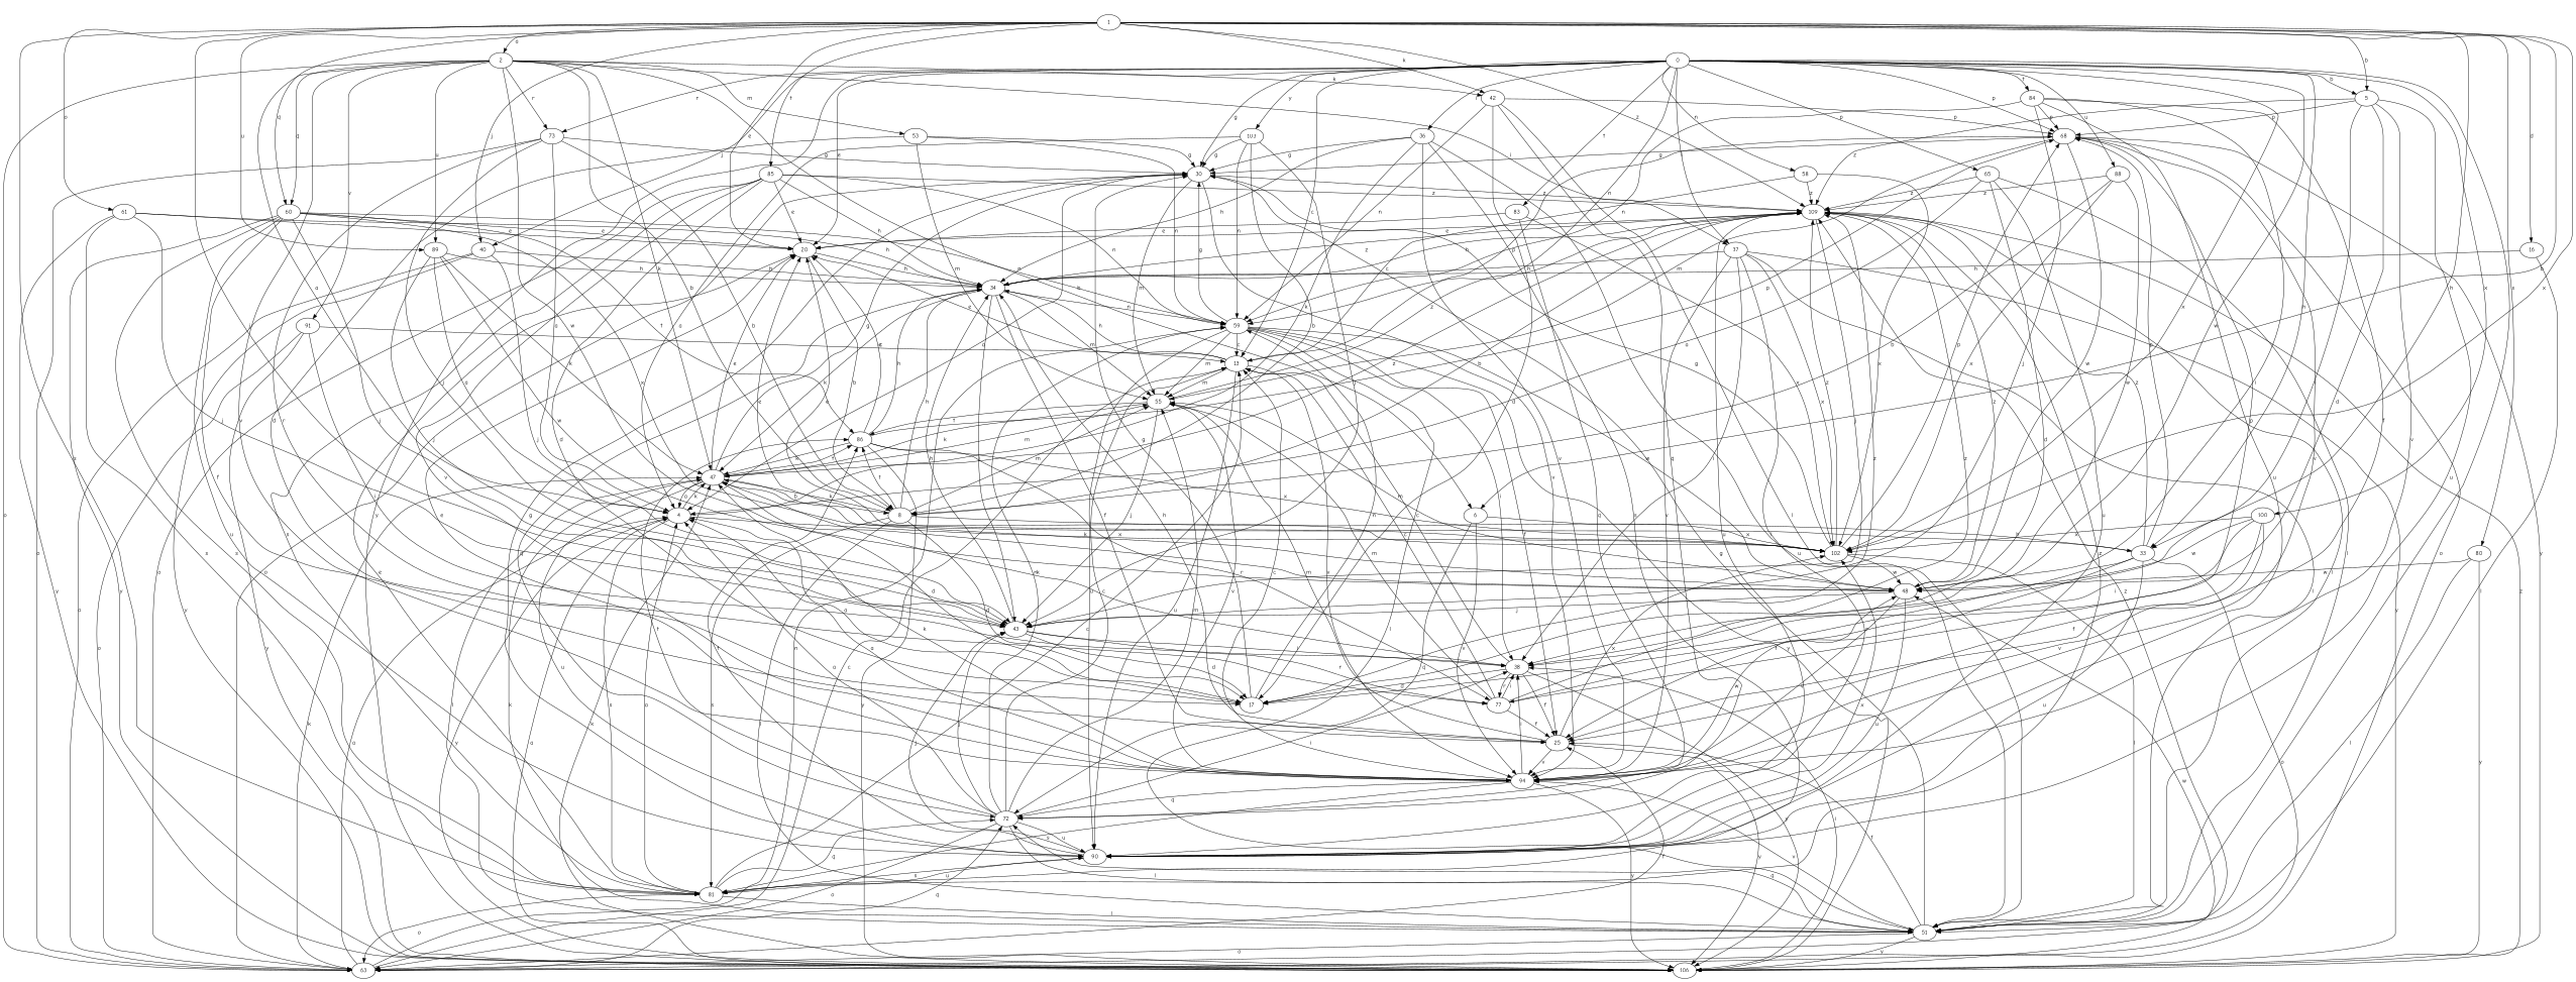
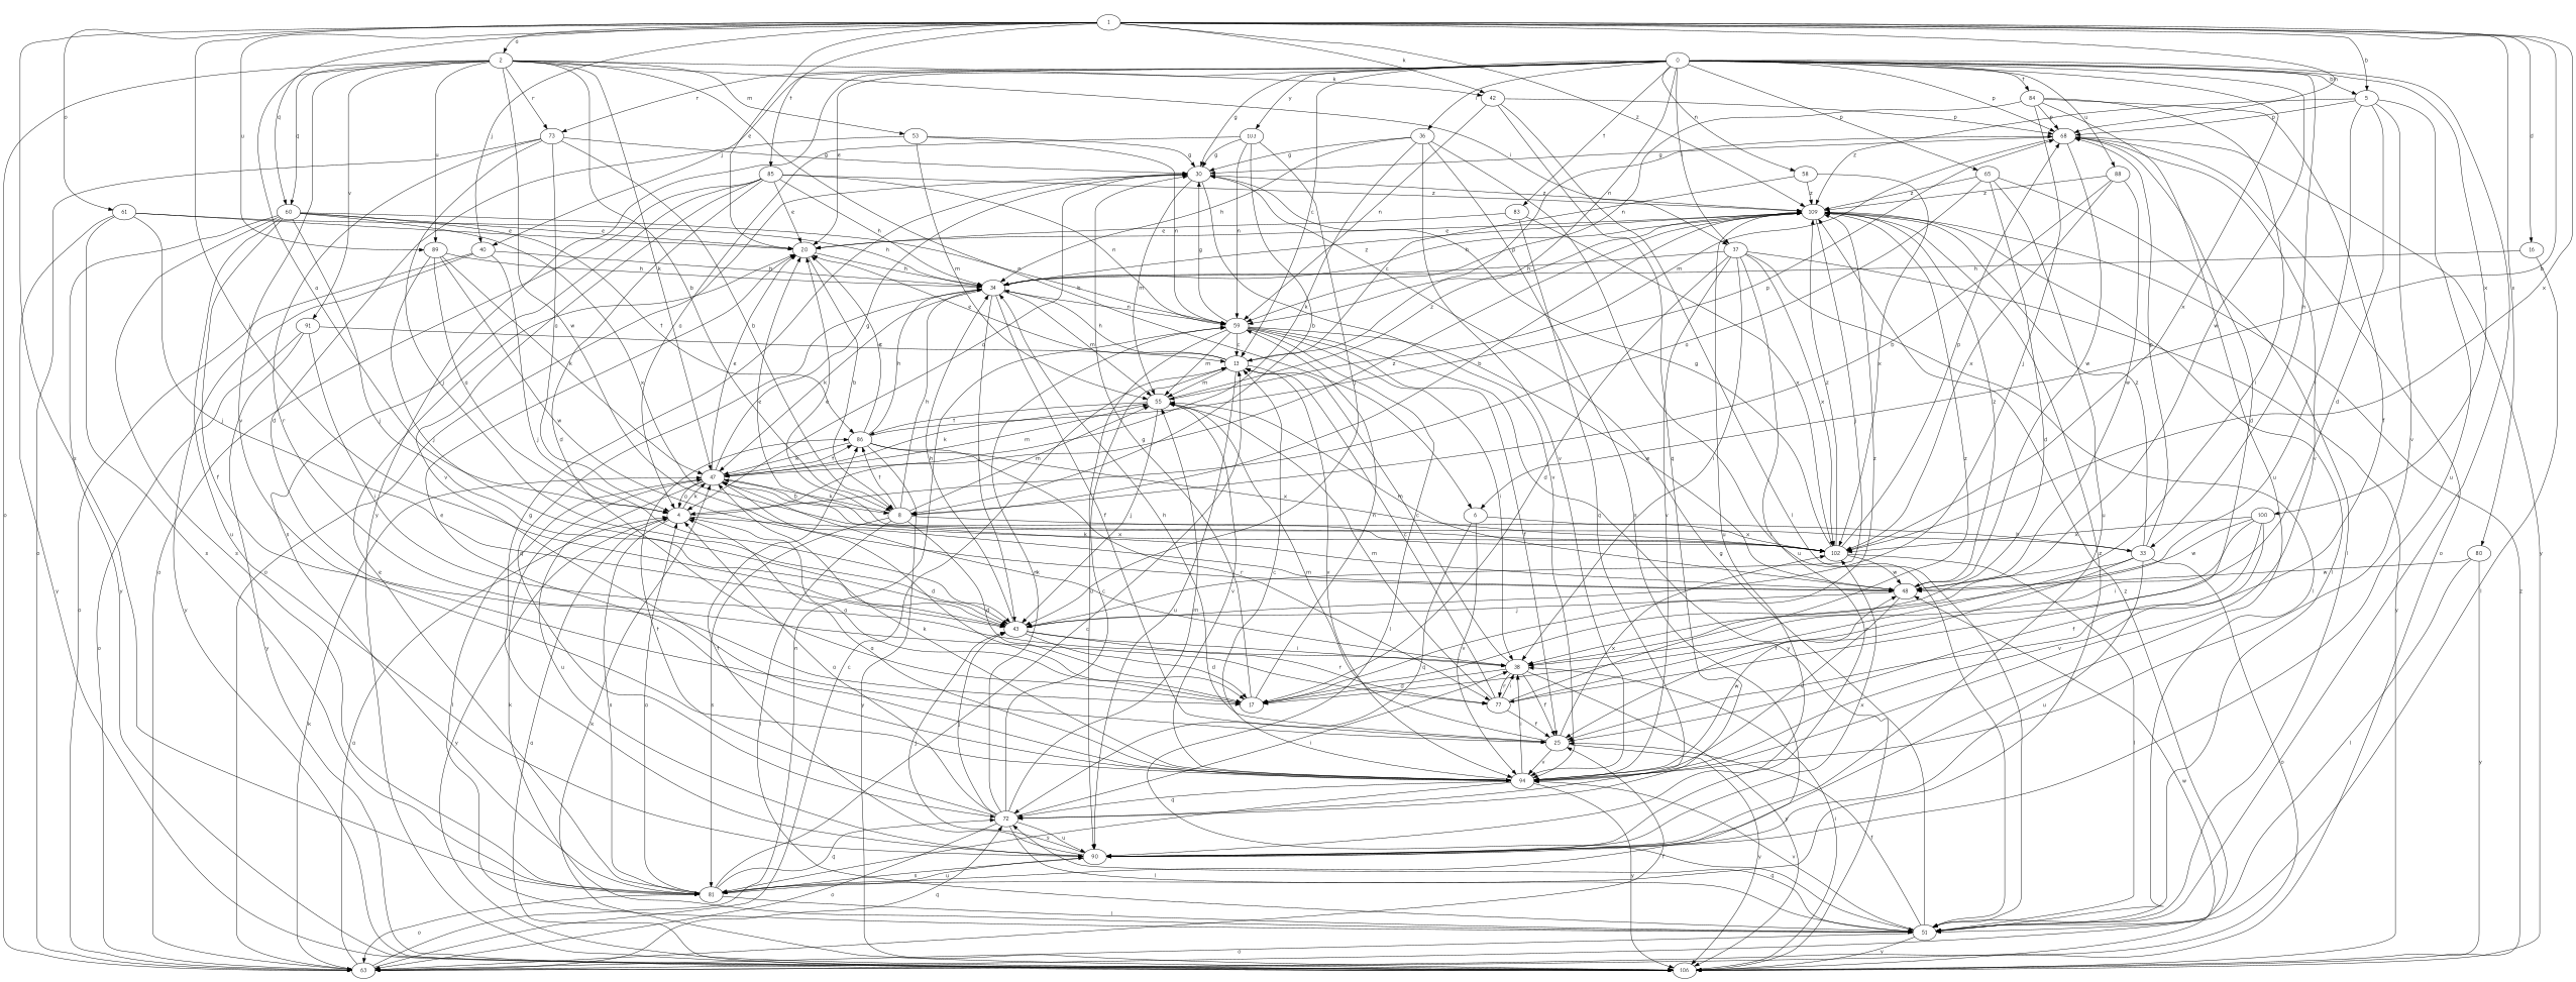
  strict digraph {
    fontname="Comic Neue"
    node [fontname="Comic Neue"]
    edge [fontname="Comic Neue"]
    0
    5
    13
    20
    30
    33
    36
    37
    40
    51
    58
    59
    65
    68
    73
    83
    84
    88
    n19 [label=48]
    100
    102
    103
    106
    109
    94
    17
    38
    90
    34
    55
    8
    25
    4
    63
    77
    81
    47
    43
    72
    1
    2
    6
    16
    n44 [label=42]
    61
    n46 [label=60]
    80
    85
    89
    53
    91
    86
    0 -> 5 [label=b]
    0 -> 13 [label=c]
    0 -> 20 [label=e]
    0 -> 30 [label=g]
    0 -> 33 [label=h]
    0 -> 36 [label=i]
    0 -> 37 [label=i]
    0 -> 40 [label=j]
    0 -> 51 [label=l]
    0 -> 58 [label=n]
    0 -> 59 [label=n]
    0 -> 65 [label=p]
    0 -> 68 [label=p]
    0 -> 73 [label=r]
    0 -> 83 [label=t]
    0 -> 84 [label=t]
    0 -> 88 [label=u]
    0 -> n19 [label=w]
    0 -> 100 [label=x]
    0 -> 102 [label=x]
    0 -> 103 [label=y]
    0 -> 106 [label=y]
    5 -> 68 [label=p]
    5 -> 109 [label=z]
    5 -> 94 [label=v]
    5 -> 17 [label=d]
    5 -> 38 [label=i]
    5 -> 90 [label=u]
    13 -> 20 [label=e]
    13 -> 68 [label=p]
    13 -> 94 [label=v]
    13 -> 90 [label=u]
    13 -> 34 [label=h]
    13 -> 55 [label=m]
    20 -> 34 [label=h]
    20 -> 8 [label=b]
    30 -> 109 [label=z]
    30 -> 94 [label=v]
    30 -> 55 [label=m]
    30 -> 4 [label=a]
    30 -> 63 [label=o]
    33 -> 20 [label=e]
    33 -> 68 [label=p]
    33 -> 109 [label=z]
    33 -> 90 [label=u]
    33 -> 25 [label=f]
    33 -> 63 [label=o]
    33 -> 77 [label=r]
    36 -> 30 [label=g]
    36 -> 51 [label=l]
    36 -> 94 [label=v]
    36 -> 34 [label=h]
    36 -> 81 [label=s]
    36 -> 47 [label=k]
    37 -> 51 [label=l]
    37 -> 102 [label=x]
    37 -> 106 [label=y]
    37 -> 94 [label=v]
    37 -> 38 [label=i]
    37 -> 90 [label=u]
    37 -> 34 [label=h]
    40 -> 106 [label=y]
    40 -> 34 [label=h]
    40 -> 63 [label=o]
    40 -> 43 [label=j]
    51 -> 30 [label=g]
    51 -> 106 [label=y]
    51 -> 94 [label=v]
    51 -> 25 [label=f]
    51 -> 63 [label=o]
    51 -> 47 [label=k]
    51 -> 72 [label=q]
    58 -> 13 [label=c]
    58 -> 102 [label=x]
    58 -> 109 [label=z]
    59 -> 13 [label=c]
    59 -> 30 [label=g]
    59 -> 51 [label=l]
    59 -> n19 [label=w]
    59 -> 106 [label=y]
    59 -> 38 [label=i]
    59 -> 90 [label=u]
    59 -> 55 [label=m]
    59 -> 25 [label=f]
    65 -> 51 [label=l]
    65 -> 109 [label=z]
    65 -> 17 [label=d]
    65 -> 90 [label=u]
    65 -> 4 [label=a]
    68 -> 30 [label=g]
    68 -> n19 [label=w]
    68 -> 106 [label=y]
    68 -> 94 [label=v]
    68 -> 55 [label=m]
    68 -> 63 [label=o]
    73 -> 30 [label=g]
    73 -> 8 [label=b]
    73 -> 4 [label=a]
    73 -> 63 [label=o]
    73 -> 77 [label=r]
    73 -> 43 [label=j]
    83 -> 20 [label=e]
    83 -> 102 [label=x]
    83 -> 72 [label=q]
    84 -> 59 [label=n]
    84 -> 68 [label=p]
    84 -> 38 [label=i]
    84 -> 90 [label=u]
    84 -> 25 [label=f]
    84 -> 43 [label=j]
    88 -> n19 [label=w]
    88 -> 102 [label=x]
    88 -> 109 [label=z]
    88 -> 8 [label=b]
    n19 -> 109 [label=z]
    n19 -> 94 [label=v]
-   n19 -> 90 [label=u]
    n19 -> 55 [label=m]
    n19 -> 47 [label=k]
    n19 -> 43 [label=j]
    100 -> n19 [label=w]
    100 -> 102 [label=x]
    100 -> 94 [label=v]
    100 -> 38 [label=i]
    100 -> 25 [label=f]
    102 -> 20 [label=e]
    102 -> 30 [label=g]
    102 -> 51 [label=l]
    102 -> 68 [label=p]
    102 -> n19 [label=w]
    102 -> 109 [label=z]
    103 -> 30 [label=g]
    103 -> 59 [label=n]
    103 -> 8 [label=b]
    103 -> 4 [label=a]
    103 -> 43 [label=j]
    106 -> n19 [label=w]
    106 -> 109 [label=z]
    106 -> 38 [label=i]
    106 -> 4 [label=a]
    106 -> 47 [label=k]
    109 -> 20 [label=e]
    109 -> 51 [label=l]
    109 -> 90 [label=u]
    109 -> 34 [label=h]
    109 -> 8 [label=b]
    109 -> 43 [label=j]
    94 -> 13 [label=c]
    94 -> 20 [label=e]
    94 -> n19 [label=w]
    94 -> 106 [label=y]
    94 -> 38 [label=i]
    94 -> 4 [label=a]
    94 -> 81 [label=s]
    94 -> 47 [label=k]
    94 -> 72 [label=q]
    17 -> 30 [label=g]
    17 -> 59 [label=n]
    17 -> 109 [label=z]
    17 -> 4 [label=a]
    38 -> 13 [label=c]
    38 -> 106 [label=y]
    38 -> 17 [label=d]
    38 -> 25 [label=f]
    38 -> 77 [label=r]
    38 -> 47 [label=k]
    90 -> 30 [label=g]
    90 -> 102 [label=x]
    90 -> 81 [label=s]
    90 -> 43 [label=j]
    90 -> 86 [label=t]
    34 -> 59 [label=n]
    34 -> 109 [label=z]
    34 -> 55 [label=m]
    34 -> 25 [label=f]
    34 -> 47 [label=k]
    34 -> 43 [label=j]
    34 -> 72 [label=q]
    55 -> 109 [label=z]
    55 -> 94 [label=v]
    55 -> 47 [label=k]
    55 -> 43 [label=j]
    55 -> 86 [label=t]
    8 -> 33 [label=h]
    8 -> 51 [label=l]
    8 -> 17 [label=d]
    8 -> 34 [label=h]
    8 -> 55 [label=m]
    8 -> 81 [label=s]
    8 -> 47 [label=k]
    8 -> 86 [label=t]
    25 -> 102 [label=x]
    25 -> 106 [label=y]
    25 -> 94 [label=v]
    25 -> 34 [label=h]
    25 -> 55 [label=m]
    4 -> 102 [label=x]
    4 -> 106 [label=y]
    4 -> 109 [label=z]
    4 -> 81 [label=s]
    4 -> 47 [label=k]
    63 -> 13 [label=c]
    63 -> 59 [label=n]
    63 -> 109 [label=z]
    63 -> 25 [label=f]
    63 -> 4 [label=a]
    63 -> 47 [label=k]
    63 -> 72 [label=q]
    77 -> 13 [label=c]
-   77 -> 68 [label=p]
+   77 -> 68 [label=d]
    77 -> 109 [label=z]
    77 -> 38 [label=i]
    77 -> 55 [label=m]
    77 -> 25 [label=f]
    81 -> 13 [label=c]
    81 -> 20 [label=e]
    81 -> 51 [label=l]
    81 -> 109 [label=z]
    81 -> 90 [label=u]
    81 -> 4 [label=a]
    81 -> 63 [label=o]
    81 -> 72 [label=q]
    47 -> 20 [label=e]
    47 -> 30 [label=g]
    47 -> 51 [label=l]
    47 -> 17 [label=d]
    47 -> 90 [label=u]
    47 -> 55 [label=m]
    47 -> 8 [label=b]
    47 -> 4 [label=a]
    47 -> 86 [label=t]
    43 -> 17 [label=d]
    43 -> 38 [label=i]
    43 -> 34 [label=h]
    43 -> 77 [label=r]
    72 -> 13 [label=c]
    72 -> 51 [label=l]
    72 -> 59 [label=n]
    72 -> 38 [label=i]
    72 -> 90 [label=u]
    72 -> 55 [label=m]
    72 -> 4 [label=a]
    72 -> 63 [label=o]
    72 -> 43 [label=j]
    72 -> 86 [label=t]
    1 -> 5 [label=b]
    1 -> 20 [label=e]
-   1 -> 33 [label=h]
+   1 -> 68 [label=h]
    1 -> 40 [label=j]
    1 -> 102 [label=x]
    1 -> 109 [label=z]
    1 -> 81 [label=s]
    1 -> 43 [label=j]
    1 -> 2 [label=a]
    1 -> 6 [label=b]
    1 -> 16 [label=d]
    1 -> n44 [label=k]
    1 -> 61 [label=o]
    1 -> n46 [label=q]
    1 -> 80 [label=s]
    1 -> 85 [label=t]
    1 -> 89 [label=u]
    2 -> 37 [label=i]
    2 -> 73 [label=r]
    2 -> n19 [label=w]
    2 -> 94 [label=v]
    2 -> 8 [label=b]
    2 -> 4 [label=a]
    2 -> 63 [label=o]
    2 -> 47 [label=k]
    2 -> 6 [label=b]
    2 -> n44 [label=k]
    2 -> n46 [label=q]
    2 -> 89 [label=u]
    2 -> 53 [label=m]
    2 -> 91 [label=v]
    6 -> 102 [label=x]
    6 -> 94 [label=v]
    6 -> 72 [label=q]
    16 -> 51 [label=l]
    16 -> 34 [label=h]
    n44 -> 51 [label=l]
    n44 -> 59 [label=n]
    n44 -> 68 [label=p]
-   n44 -> 17 [label=d]
+   37 -> 17 [label=d]
    n44 -> 72 [label=q]
    61 -> 20 [label=e]
    61 -> 106 [label=y]
    61 -> 34 [label=h]
    61 -> 81 [label=s]
    61 -> 43 [label=j]
    n46 -> 20 [label=e]
    n46 -> 59 [label=n]
    n46 -> 102 [label=x]
    n46 -> 106 [label=y]
    n46 -> 90 [label=u]
    n46 -> 25 [label=f]
    n46 -> 81 [label=s]
    n46 -> 43 [label=j]
    n46 -> 86 [label=t]
    80 -> 51 [label=l]
    80 -> n19 [label=w]
    80 -> 106 [label=y]
    85 -> 20 [label=e]
    85 -> 59 [label=n]
    85 -> 109 [label=z]
    85 -> 94 [label=v]
    85 -> 17 [label=d]
    85 -> 34 [label=h]
    85 -> 63 [label=o]
    85 -> 81 [label=s]
    89 -> n19 [label=w]
    89 -> 34 [label=h]
    89 -> 4 [label=a]
    89 -> 47 [label=k]
    89 -> 43 [label=j]
    53 -> 30 [label=g]
    53 -> 59 [label=n]
    53 -> 17 [label=d]
    53 -> 55 [label=m]
    91 -> 13 [label=c]
    91 -> 106 [label=y]
    91 -> 38 [label=i]
    91 -> 63 [label=o]
    86 -> 20 [label=e]
    86 -> 68 [label=p]
    86 -> 102 [label=x]
    86 -> 106 [label=y]
    86 -> 34 [label=h]
    86 -> 77 [label=r]
    86 -> 47 [label=k]
  }
